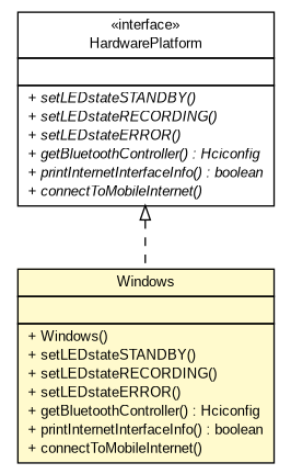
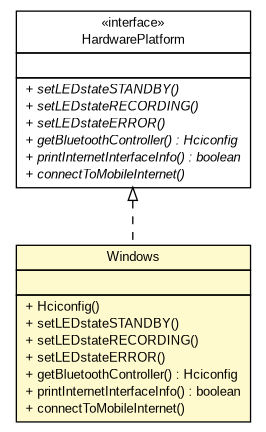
  digraph {
    nodesep=0.25
    ranksep=0.5
    node [fontcolor=black fontname=arial fontsize=10.0 shape=plaintext]
-   n1 [label=<<table title="de.fhg.fit.biomos.sensorplatform.system.Windows" border="0" cellborder="1" cellspacing="0" cellpadding="2" port="p" bgcolor="lemonChiffon" href="./Windows.html"> 		<tr><td><table border="0" cellspacing="0" cellpadding="1"> <tr><td align="center" balign="center"> Windows </td></tr> 		</table></td></tr> 		<tr><td><table border="0" cellspacing="0" cellpadding="1"> <tr><td align="left" balign="left">  </td></tr> 		</table></td></tr> 		<tr><td><table border="0" cellspacing="0" cellpadding="1"> <tr><td align="left" balign="left"> + Windows() </td></tr> <tr><td align="left" balign="left"> + setLEDstateSTANDBY() </td></tr> <tr><td align="left" balign="left"> + setLEDstateRECORDING() </td></tr> <tr><td align="left" balign="left"> + setLEDstateERROR() </td></tr> <tr><td align="left" balign="left"> + getBluetoothController() : Hciconfig </td></tr> <tr><td align="left" balign="left"> + printInternetInterfaceInfo() : boolean </td></tr> <tr><td align="left" balign="left"> + connectToMobileInternet() </td></tr> 		</table></td></tr> 		</table>>]
+   n1 [label=<<table title="de.fhg.fit.biomos.sensorplatform.system.Windows" border="0" cellborder="1" cellspacing="0" cellpadding="2" port="p" bgcolor="lemonChiffon" href="./Windows.html"> 		<tr><td><table border="0" cellspacing="0" cellpadding="1"> <tr><td align="center" balign="center"> Windows </td></tr> 		</table></td></tr> 		<tr><td><table border="0" cellspacing="0" cellpadding="1"> <tr><td align="left" balign="left">  </td></tr> 		</table></td></tr> 		<tr><td><table border="0" cellspacing="0" cellpadding="1"> <tr><td align="left" balign="left"> + Hciconfig() </td></tr> <tr><td align="left" balign="left"> + setLEDstateSTANDBY() </td></tr> <tr><td align="left" balign="left"> + setLEDstateRECORDING() </td></tr> <tr><td align="left" balign="left"> + setLEDstateERROR() </td></tr> <tr><td align="left" balign="left"> + getBluetoothController() : Hciconfig </td></tr> <tr><td align="left" balign="left"> + printInternetInterfaceInfo() : boolean </td></tr> <tr><td align="left" balign="left"> + connectToMobileInternet() </td></tr> 		</table></td></tr> 		</table>>]
    n2 [label=<<table title="de.fhg.fit.biomos.sensorplatform.system.HardwarePlatform" border="0" cellborder="1" cellspacing="0" cellpadding="2" port="p" href="./HardwarePlatform.html"> 		<tr><td><table border="0" cellspacing="0" cellpadding="1"> <tr><td align="center" balign="center"> &#171;interface&#187; </td></tr> <tr><td align="center" balign="center"> HardwarePlatform </td></tr> 		</table></td></tr> 		<tr><td><table border="0" cellspacing="0" cellpadding="1"> <tr><td align="left" balign="left">  </td></tr> 		</table></td></tr> 		<tr><td><table border="0" cellspacing="0" cellpadding="1"> <tr><td align="left" balign="left"><font face="arial italic" point-size="10.0"> + setLEDstateSTANDBY() </font></td></tr> <tr><td align="left" balign="left"><font face="arial italic" point-size="10.0"> + setLEDstateRECORDING() </font></td></tr> <tr><td align="left" balign="left"><font face="arial italic" point-size="10.0"> + setLEDstateERROR() </font></td></tr> <tr><td align="left" balign="left"><font face="arial italic" point-size="10.0"> + getBluetoothController() : Hciconfig </font></td></tr> <tr><td align="left" balign="left"><font face="arial italic" point-size="10.0"> + printInternetInterfaceInfo() : boolean </font></td></tr> <tr><td align="left" balign="left"><font face="arial italic" point-size="10.0"> + connectToMobileInternet() </font></td></tr> 		</table></td></tr> 		</table>>]
    n2 -> n1 [arrowtail=empty dir=back fontname=arial fontsize=10 headport=p labelfontname=arial labelfontsize=10 style=dashed tailport=p]
  }
